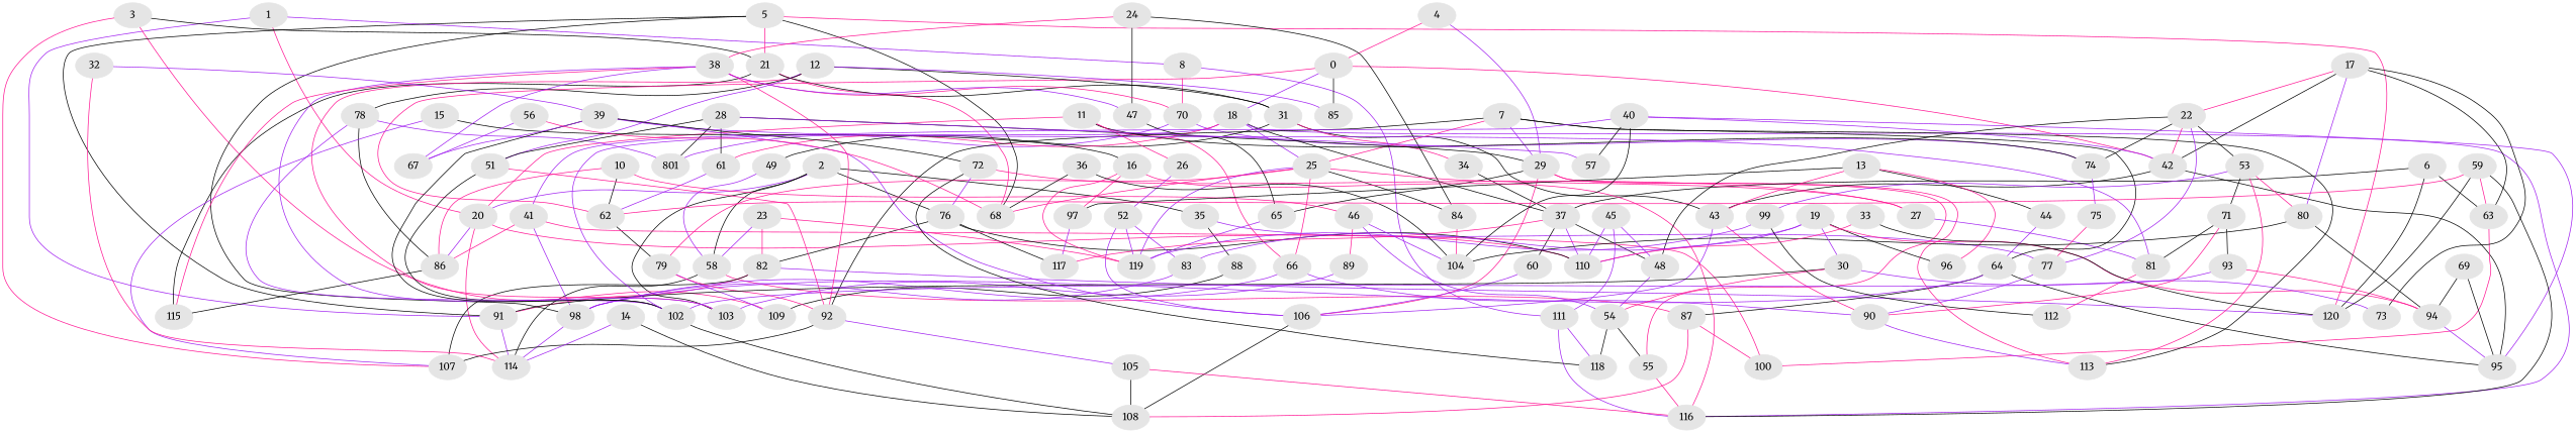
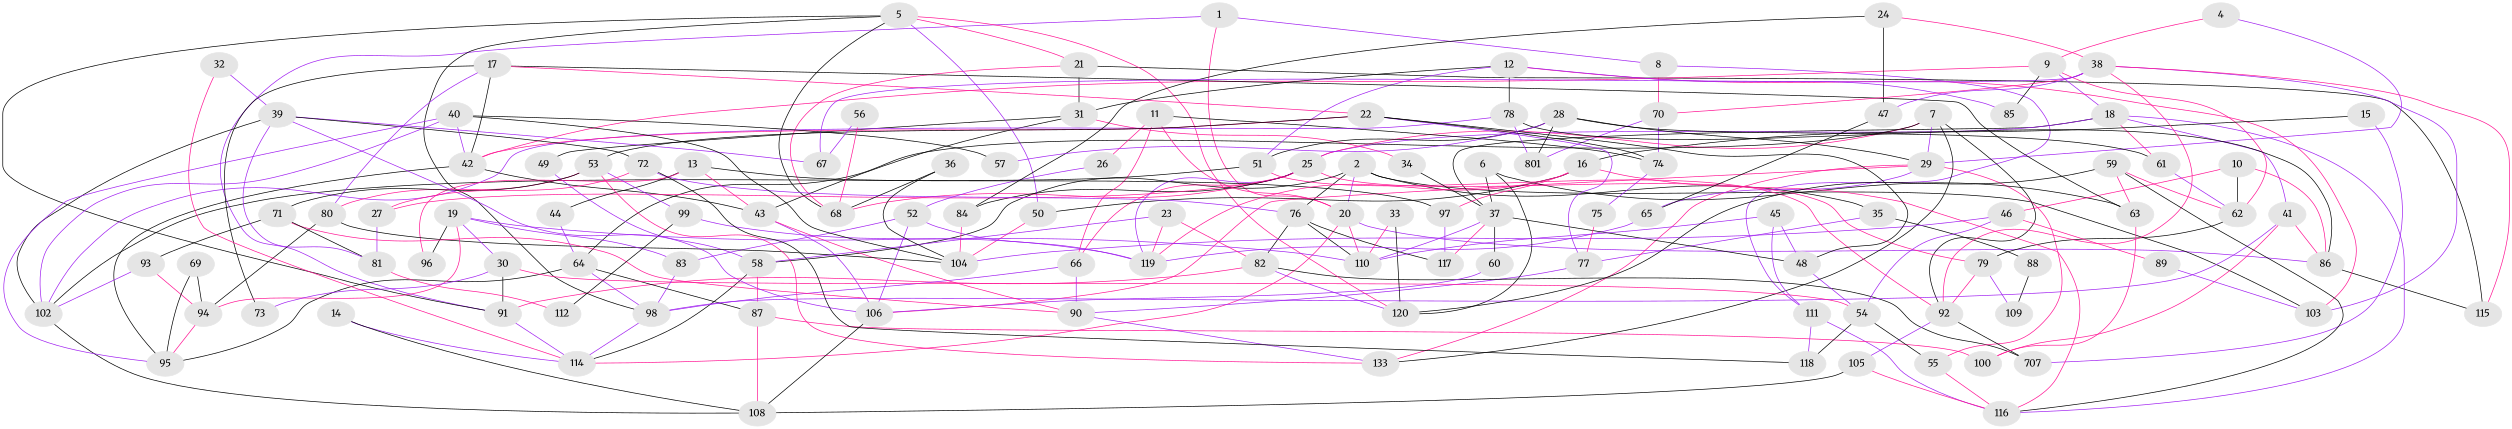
  graph {
    fontname=Merriweather
    node [color=gray90 fontname=Merriweather style=filled]
    edge [color=black fontname=Merriweather]
    1
    8
    20
    91
    70
    111
    86
    114
    110
    2
    35
    58
    76
    103
    77
    88
    87
    82
    117
-   3
    21
-   107
+   107 [label=707]
    109
    68
    31
    115
    4
-   9 [label=0]
+   9
    29
    18
    42
    62
    85
-   113
+   113 [label=133]
    55
    65
    106
    5
+   50
    98
    120
    104
    6
    37
    63
    48
    60
    100
    7
    25
    64
    92
    66
    119
    84
    27
    79
    95
    105
    74
    n61 [label=801]
    116
    118
    41
    61
    43
    10
    46
    54
    89
    11
    26
    52
    90
    75
    12
    51
    78
    34
    49
    102
    13
    44
    96
    97
    14
    108
    15
    16
    17
    22
    73
    80
    53
    94
    19
    30
    83
    71
    99
    23
    24
    38
    47
    67
    81
    112
    28
    57
    32
    39
    72
    33
    36
    40
    45
    93
    56
    59
    69
    1 -- 8 [color=purple]
    1 -- 20 [color=deeppink]
    1 -- 91 [color=purple]
    8 -- 70 [color=deeppink]
    8 -- 111 [color=purple]
    20 -- 86 [color=purple]
    20 -- 114 [color=deeppink]
    20 -- 110 [color=deeppink]
    91 -- 114 [color=purple]
    70 -- 74 [color=purple]
    70 -- n61 [color=purple]
    111 -- 116 [color=purple]
    111 -- 118 [color=purple]
    86 -- 115
    2 -- 20 [color=purple]
    2 -- 35
    2 -- 58
    2 -- 76
    2 -- 103
    35 -- 77 [color=purple]
    35 -- 88
    58 -- 114
    58 -- 87 [color=deeppink]
    76 -- 110
    76 -- 82
    76 -- 117
    77 -- 90 [color=purple]
    88 -- 109
    87 -- 100 [color=deeppink]
    87 -- 108 [color=deeppink]
    82 -- 91 [color=deeppink]
    82 -- 107
    82 -- 120 [color=purple]
-   3 -- 21
-   3 -- 107 [color=deeppink]
-   3 -- 109 [color=deeppink]
    21 -- 68 [color=deeppink]
    21 -- 31
    21 -- 115
    31 -- 43
    31 -- 34 [color=deeppink]
    31 -- 49
    4 -- 9 [color=deeppink]
    4 -- 29 [color=purple]
    9 -- 18 [color=purple]
    9 -- 42 [color=deeppink]
    9 -- 62 [color=deeppink]
    9 -- 85
    29 -- 113 [color=deeppink]
    29 -- 55 [color=deeppink]
-   29 -- 65
+   29 -- 65 [color=purple]
    29 -- 106 [color=deeppink]
    18 -- 37
    18 -- 25 [color=purple]
    18 -- 116 [color=purple]
    18 -- 41 [color=purple]
    18 -- 61 [color=deeppink]
    42 -- 95
    42 -- 43
    62 -- 79
    55 -- 116 [color=deeppink]
    65 -- 119 [color=purple]
    106 -- 108
    5 -- 91
    5 -- 21 [color=deeppink]
    5 -- 68
+   5 -- 50 [color=purple]
    5 -- 98
    5 -- 120 [color=deeppink]
+   50 -- 104 [color=deeppink]
    98 -- 114 [color=purple]
    6 -- 120
    6 -- 37
    6 -- 63
    37 -- 110 [color=purple]
    37 -- 117 [color=deeppink]
    37 -- 48
    37 -- 60
    63 -- 100 [color=deeppink]
    48 -- 54 [color=purple]
    60 -- 106 [color=purple]
    7 -- 29 [color=purple]
    7 -- 113
    7 -- 25 [color=deeppink]
    7 -- 64
    7 -- 92
    25 -- 68 [color=deeppink]
    25 -- 66 [color=deeppink]
    25 -- 119 [color=purple]
    25 -- 84
    25 -- 27 [color=deeppink]
    25 -- 79 [color=deeppink]
    64 -- 87
    64 -- 98 [color=purple]
    64 -- 95
    92 -- 107
    92 -- 105 [color=purple]
    66 -- 98 [color=purple]
    66 -- 90 [color=purple]
    84 -- 104 [color=deeppink]
    27 -- 81 [color=purple]
    79 -- 109 [color=purple]
    79 -- 92 [color=deeppink]
    105 -- 116 [color=deeppink]
    105 -- 108
    74 -- 75 [color=purple]
    41 -- 86 [color=deeppink]
    41 -- 98 [color=purple]
    41 -- 100 [color=deeppink]
    61 -- 62 [color=purple]
    43 -- 106 [color=purple]
    43 -- 90 [color=deeppink]
    10 -- 86 [color=deeppink]
    10 -- 62
    10 -- 46 [color=deeppink]
    46 -- 104 [color=purple]
    46 -- 54 [color=purple]
    46 -- 89 [color=deeppink]
    54 -- 55
    54 -- 118
    89 -- 103 [color=purple]
    11 -- 20 [color=deeppink]
    11 -- 66 [color=deeppink]
    11 -- 74
    11 -- 26 [color=deeppink]
    26 -- 52 [color=purple]
    52 -- 106 [color=purple]
    52 -- 119 [color=purple]
    52 -- 83 [color=purple]
    90 -- 113 [color=purple]
    75 -- 77 [color=deeppink]
    12 -- 103 [color=deeppink]
    12 -- 31
    12 -- 85 [color=purple]
    12 -- 51 [color=purple]
    12 -- 78
    51 -- 92 [color=deeppink]
    51 -- 102
    78 -- 86
    78 -- n61 [color=purple]
    78 -- 102 [color=purple]
    34 -- 37
    49 -- 58 [color=purple]
    102 -- 108
    13 -- 43 [color=deeppink]
    13 -- 44
    13 -- 96 [color=deeppink]
    13 -- 97
    44 -- 64 [color=purple]
    97 -- 117 [color=purple]
    14 -- 114 [color=purple]
    14 -- 108
    15 -- 107 [color=purple]
    15 -- 16
+   16 -- 50
    16 -- 119 [color=deeppink]
    16 -- 116 [color=deeppink]
    16 -- 97 [color=deeppink]
    17 -- 42
    17 -- 63
    17 -- 22 [color=deeppink]
    17 -- 73
    17 -- 80 [color=purple]
    22 -- 77 [color=purple]
    22 -- 42 [color=deeppink]
    22 -- 48
    22 -- 74
    22 -- 53
    80 -- 104
    80 -- 94
    53 -- 113 [color=deeppink]
    53 -- 80 [color=deeppink]
    53 -- 71
    53 -- 99 [color=purple]
-   94 -- 95 [color=purple]
+   94 -- 95 [color=deeppink]
    19 -- 110 [color=purple]
    19 -- 96
    19 -- 94 [color=deeppink]
    19 -- 30 [color=purple]
    19 -- 83 [color=purple]
    30 -- 91
    30 -- 54 [color=deeppink]
    30 -- 73 [color=purple]
    83 -- 98 [color=purple]
    71 -- 90 [color=deeppink]
    71 -- 81
    71 -- 93
    99 -- 119 [color=purple]
    99 -- 112
    23 -- 58 [color=purple]
    23 -- 82 [color=deeppink]
    23 -- 119 [color=deeppink]
    24 -- 84
    24 -- 38 [color=deeppink]
    24 -- 47
    38 -- 70 [color=deeppink]
    38 -- 103 [color=purple]
    38 -- 115 [color=deeppink]
    38 -- 92 [color=deeppink]
    38 -- 47 [color=purple]
    38 -- 67 [color=purple]
    47 -- 65
    81 -- 112 [color=deeppink]
    28 -- 29
    28 -- n61
    28 -- 61
    28 -- 51
    28 -- 57 [color=purple]
    32 -- 114 [color=deeppink]
    32 -- 39 [color=purple]
    39 -- 106 [color=purple]
    39 -- 102
    39 -- 67 [color=purple]
    39 -- 81 [color=purple]
    39 -- 72
    72 -- 76 [color=purple]
    72 -- 27 [color=deeppink]
    72 -- 118
    33 -- 110 [color=deeppink]
    33 -- 120
    36 -- 68
    36 -- 104
    40 -- 42 [color=purple]
    40 -- 104
    40 -- 95 [color=purple]
    40 -- 102 [color=purple]
    40 -- 57
    45 -- 111 [color=purple]
    45 -- 110 [color=purple]
    45 -- 48 [color=purple]
    93 -- 102 [color=purple]
    93 -- 94 [color=deeppink]
    56 -- 68 [color=deeppink]
    56 -- 67 [color=purple]
    59 -- 62 [color=deeppink]
    59 -- 120
    59 -- 63 [color=deeppink]
    59 -- 116
    69 -- 95
    69 -- 94
  }
